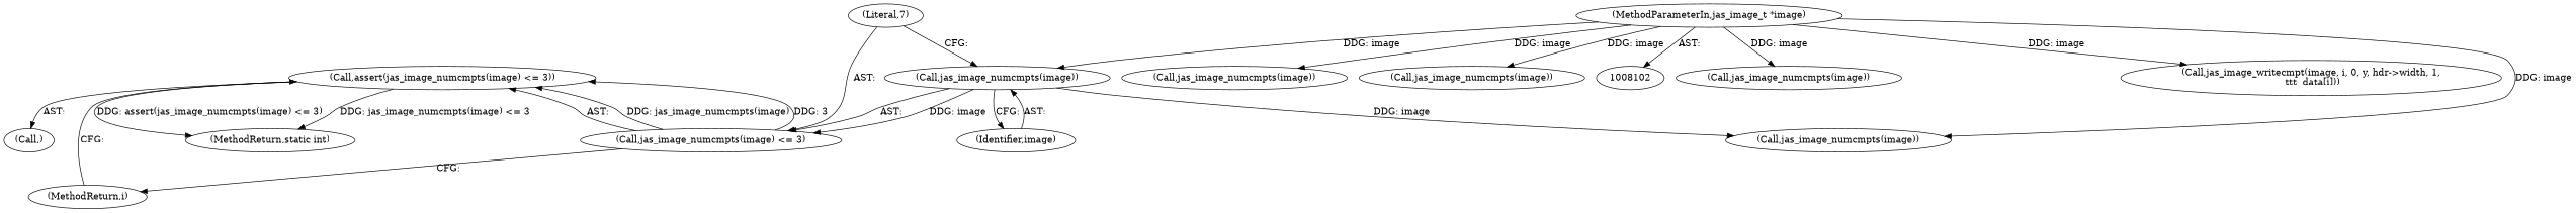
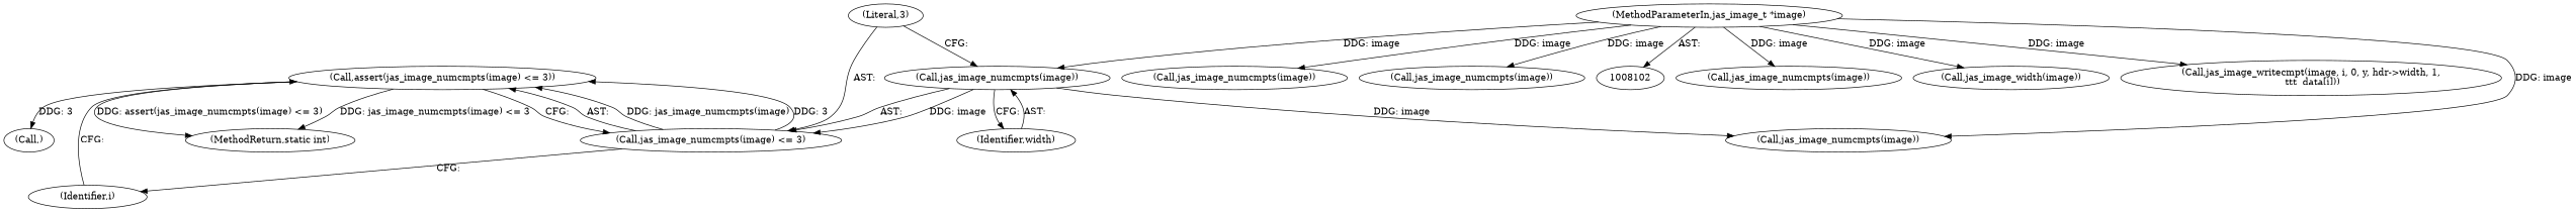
  digraph {
    n1 [label="(Call,assert(jas_image_numcmpts(image) <= 3))"]
    n2 [label="(Call,jas_image_numcmpts(image) <= 3)"]
    n3 [label="(MethodReturn,static int)"]
    n4 [label="(Call,)"]
-   n5 [label="(MethodReturn,i)"]
-   n6 [label="(Literal,7)"]
+   n5 [label="(Identifier,i)"]
+   n6 [label="(Literal,3)"]
    n7 [label="(Call,jas_image_numcmpts(image))"]
    n8 [label="(Call,jas_image_numcmpts(image))"]
-   n9 [label="(Identifier,image)"]
+   n9 [label="(Identifier,width)"]
    n10 [label="(MethodParameterIn,jas_image_t *image)"]
    n11 [label="(Call,jas_image_numcmpts(image))"]
+   n12 [label="(Call,jas_image_width(image))"]
    n13 [label="(Call,jas_image_writecmpt(image, i, 0, y, hdr->width, 1,\n \t\t\t  data[i]))"]
    n14 [label="(Call,jas_image_numcmpts(image))"]
    n15 [label="(Call,jas_image_numcmpts(image))"]
    n16 [label=1008102]
+   n1 -> n2 [label="CFG: "]
    n1 -> n3 [label="DDG: jas_image_numcmpts(image) <= 3"]
    n1 -> n3 [label="DDG: assert(jas_image_numcmpts(image) <= 3)"]
-   n1 -> n4 [label="AST: "]
+   n1 -> n4 [label="DDG: 3"]
    n2 -> n1 [label="AST: "]
    n2 -> n1 [label="DDG: jas_image_numcmpts(image)"]
    n2 -> n1 [label="DDG: 3"]
    n2 -> n5 [label="CFG: "]
    n5 -> n1 [label="CFG: "]
    n6 -> n2 [label="AST: "]
    n6 -> n7 [label="CFG: "]
    n7 -> n2 [label="AST: "]
    n7 -> n2 [label="DDG: image"]
    n7 -> n8 [label="DDG: image"]
    n7 -> n9 [label="CFG: "]
    n9 -> n7 [label="AST: "]
    n10 -> n7 [label="DDG: image"]
    n10 -> n8 [label="DDG: image"]
    n10 -> n11 [label="DDG: image"]
+   n10 -> n12 [label="DDG: image"]
    n10 -> n13 [label="DDG: image"]
    n10 -> n14 [label="DDG: image"]
    n10 -> n15 [label="DDG: image"]
    n10 -> n16 [label="AST: "]
  }
